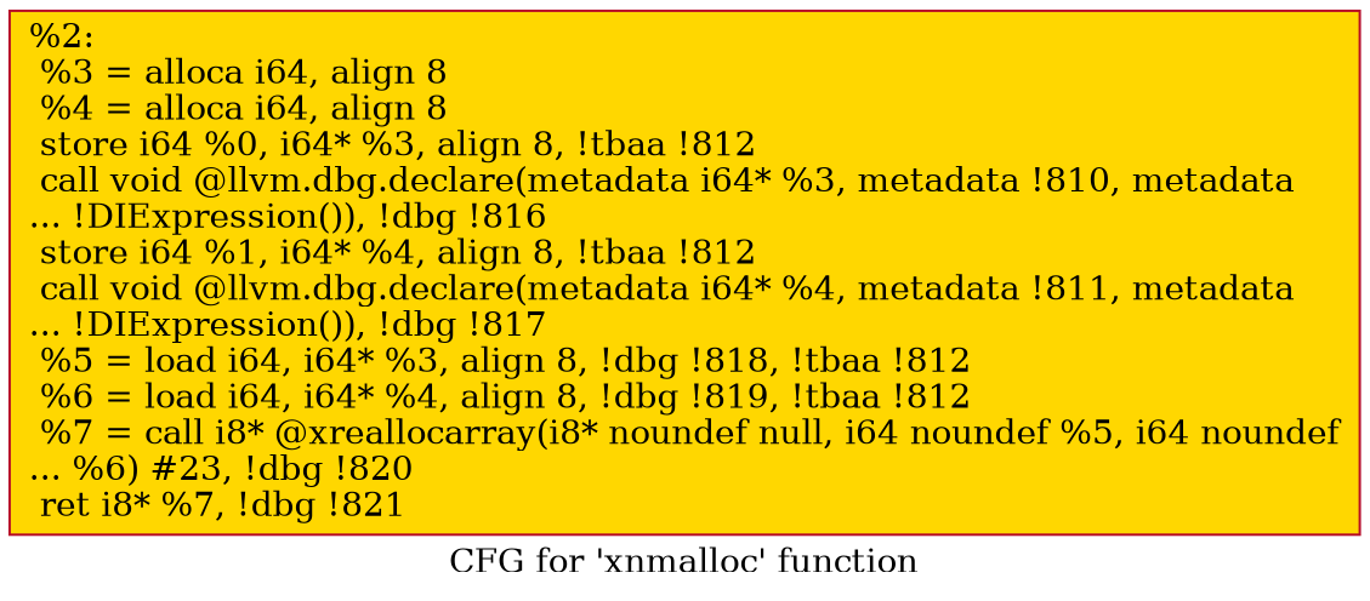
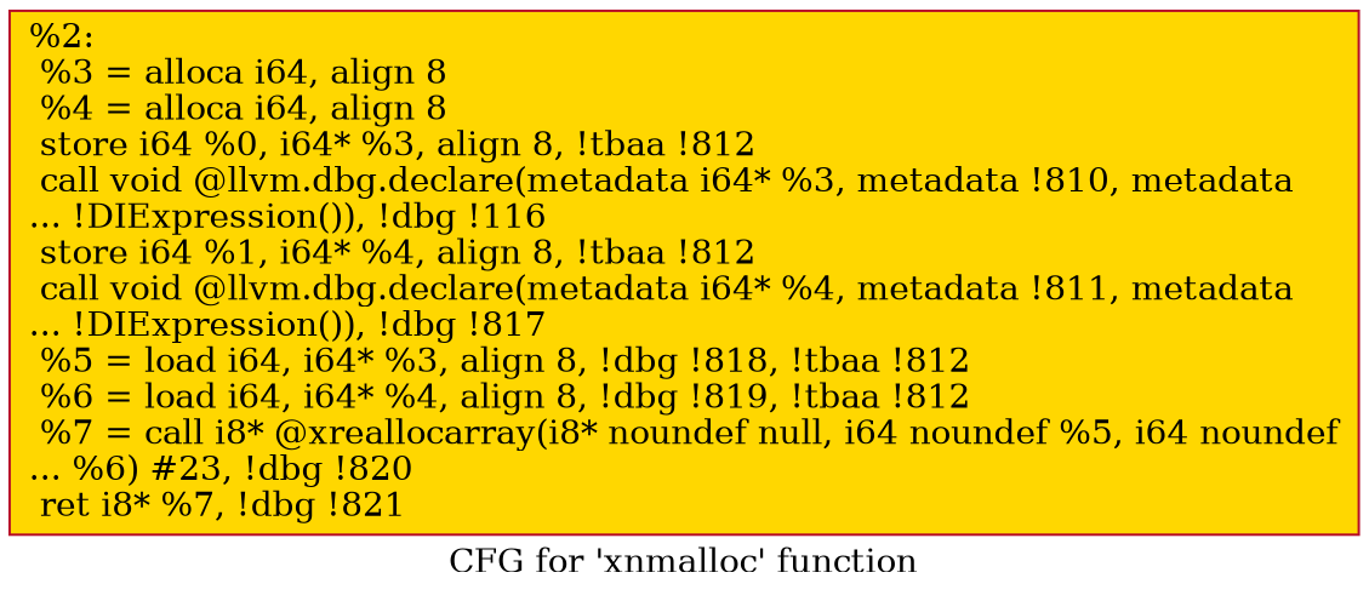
  digraph {
    label="CFG for 'xnmalloc' function"
-   n1 [color="#b70d28ff" fillcolor=gold label="{%2:\l  %3 = alloca i64, align 8\l  %4 = alloca i64, align 8\l  store i64 %0, i64* %3, align 8, !tbaa !812\l  call void @llvm.dbg.declare(metadata i64* %3, metadata !810, metadata\l... !DIExpression()), !dbg !816\l  store i64 %1, i64* %4, align 8, !tbaa !812\l  call void @llvm.dbg.declare(metadata i64* %4, metadata !811, metadata\l... !DIExpression()), !dbg !817\l  %5 = load i64, i64* %3, align 8, !dbg !818, !tbaa !812\l  %6 = load i64, i64* %4, align 8, !dbg !819, !tbaa !812\l  %7 = call i8* @xreallocarray(i8* noundef null, i64 noundef %5, i64 noundef\l... %6) #23, !dbg !820\l  ret i8* %7, !dbg !821\l}" shape=record style=filled]
+   n1 [color="#b70d28ff" fillcolor=gold label="{%2:\l  %3 = alloca i64, align 8\l  %4 = alloca i64, align 8\l  store i64 %0, i64* %3, align 8, !tbaa !812\l  call void @llvm.dbg.declare(metadata i64* %3, metadata !810, metadata\l... !DIExpression()), !dbg !116\l  store i64 %1, i64* %4, align 8, !tbaa !812\l  call void @llvm.dbg.declare(metadata i64* %4, metadata !811, metadata\l... !DIExpression()), !dbg !817\l  %5 = load i64, i64* %3, align 8, !dbg !818, !tbaa !812\l  %6 = load i64, i64* %4, align 8, !dbg !819, !tbaa !812\l  %7 = call i8* @xreallocarray(i8* noundef null, i64 noundef %5, i64 noundef\l... %6) #23, !dbg !820\l  ret i8* %7, !dbg !821\l}" shape=record style=filled]
  }
